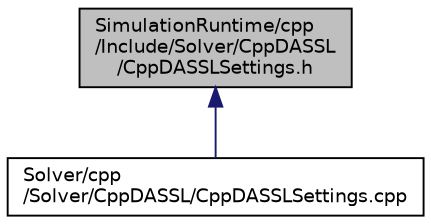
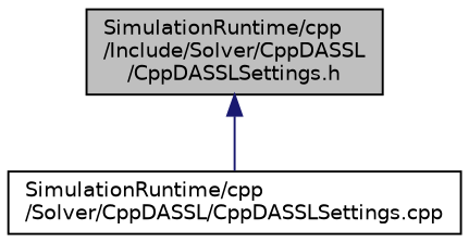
  digraph {
    node [color=black fontname=Helvetica fontsize=10 shape=record style=filled]
    n1 [fillcolor=grey75 fontcolor=black height=0.2 label="SimulationRuntime/cpp\l/Include/Solver/CppDASSL\l/CppDASSLSettings.h" width=0.4]
-   n2 [fillcolor=white height=0.2 label="Solver/cpp\l/Solver/CppDASSL/CppDASSLSettings.cpp" width=0.4]
+   n2 [fillcolor=white height=0.2 label="SimulationRuntime/cpp\l/Solver/CppDASSL/CppDASSLSettings.cpp" width=0.4]
    n1 -> n2 [color=midnightblue dir=back fontname=Helvetica fontsize=10 labelfontname=Helvetica labelfontsize=10 style=solid]
  }
